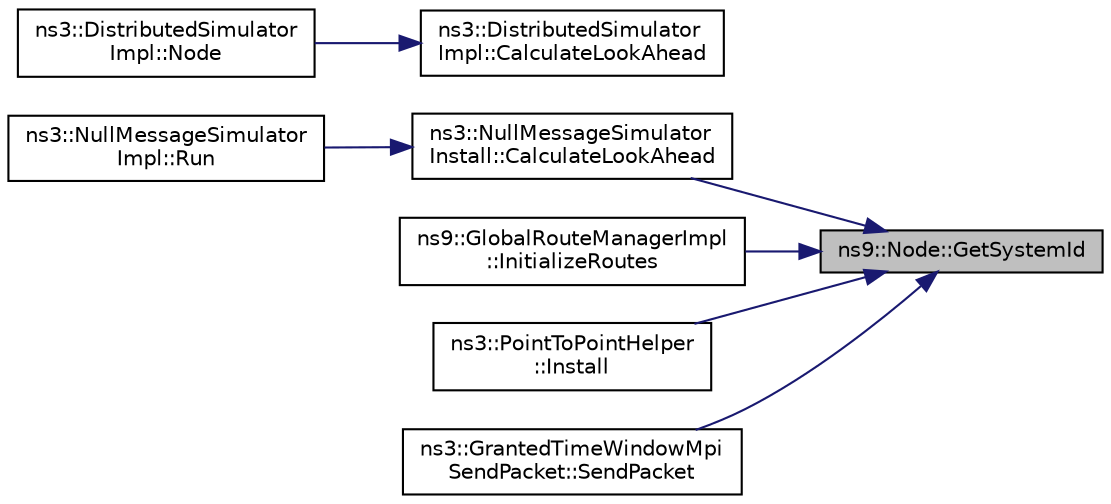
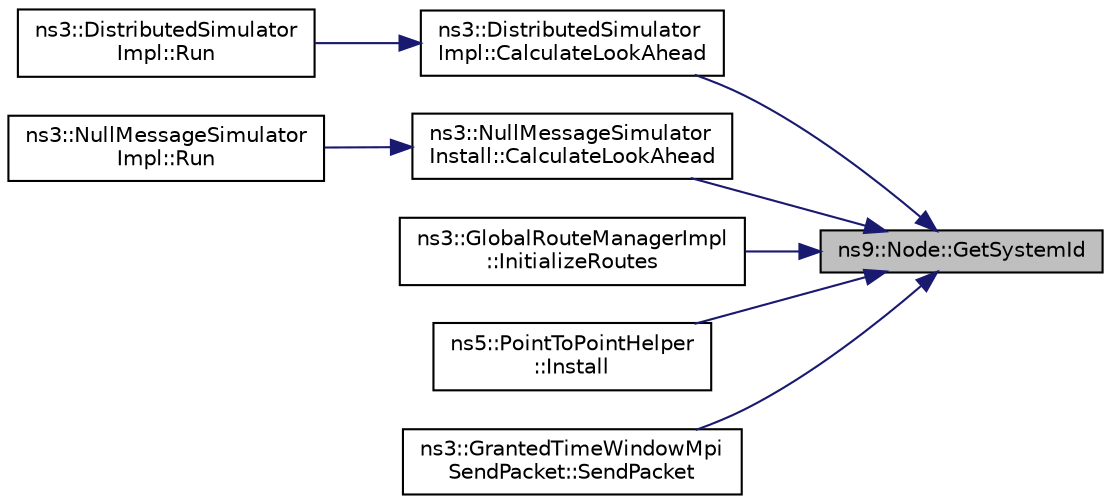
  digraph {
    rankdir=RL
    node [color=black fillcolor=white fontname=Helvetica fontsize=10 shape=record style=filled]
    edge [color=midnightblue dir=back fontname=Helvetica fontsize=10 labelfontname=Helvetica labelfontsize=10 style=solid]
    n1 [fillcolor=grey75 fontcolor=black height=0.2 label="ns9::Node::GetSystemId" width=0.4]
    n2 [height=0.2 label="ns3::DistributedSimulator\lImpl::CalculateLookAhead" width=0.4]
    n3 [height=0.2 label="ns3::NullMessageSimulator\lInstall::CalculateLookAhead" width=0.4]
-   n4 [height=0.2 label="ns9::GlobalRouteManagerImpl\l::InitializeRoutes" width=0.4]
-   n5 [height=0.2 label="ns3::PointToPointHelper\l::Install" width=0.4]
+   n4 [height=0.2 label="ns3::GlobalRouteManagerImpl\l::InitializeRoutes" width=0.4]
+   n5 [height=0.2 label="ns5::PointToPointHelper\l::Install" width=0.4]
    n6 [height=0.2 label="ns3::GrantedTimeWindowMpi\lSendPacket::SendPacket" width=0.4]
-   n7 [height=0.2 label="ns3::DistributedSimulator\lImpl::Node" width=0.4]
+   n7 [height=0.2 label="ns3::DistributedSimulator\lImpl::Run" width=0.4]
    n8 [height=0.2 label="ns3::NullMessageSimulator\lImpl::Run" width=0.4]
+   n1 -> n2
    n1 -> n3
    n1 -> n4
    n1 -> n5
    n1 -> n6
    n2 -> n7
    n3 -> n8
  }
